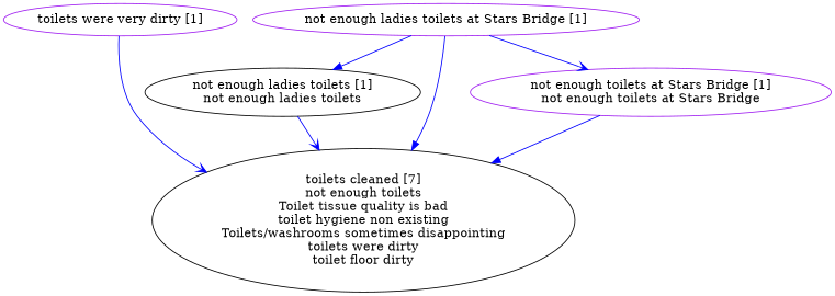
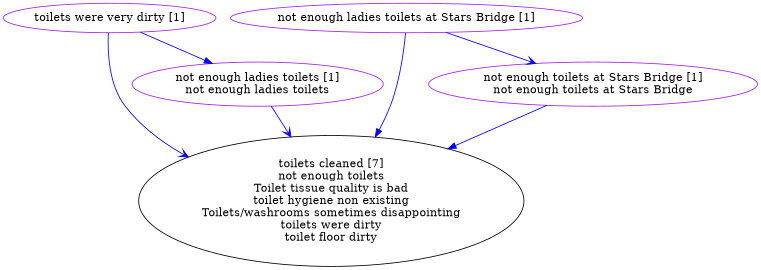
  digraph {
    node [color=purple]
    edge [arrowhead=vee color=blue]
    "toilets were very dirty [1]"
    "toilets cleaned [7]\nnot enough toilets\nToilet tissue quality is bad\ntoilet hygiene non existing\nToilets/washrooms sometimes disappointing\ntoilets were dirty\ntoilet floor dirty" [color=black]
    "not enough ladies toilets at Stars Bridge [1]"
    "not enough toilets at Stars Bridge [1]\nnot enough toilets at Stars Bridge"
-   "not enough ladies toilets [1]\nnot enough ladies toilets" [color=black]
+   "not enough ladies toilets [1]\nnot enough ladies toilets"
    "toilets were very dirty [1]" -> "toilets cleaned [7]\nnot enough toilets\nToilet tissue quality is bad\ntoilet hygiene non existing\nToilets/washrooms sometimes disappointing\ntoilets were dirty\ntoilet floor dirty"
    "not enough ladies toilets at Stars Bridge [1]" -> "toilets cleaned [7]\nnot enough toilets\nToilet tissue quality is bad\ntoilet hygiene non existing\nToilets/washrooms sometimes disappointing\ntoilets were dirty\ntoilet floor dirty" [arrowhead=normal]
    "not enough ladies toilets at Stars Bridge [1]" -> "not enough toilets at Stars Bridge [1]\nnot enough toilets at Stars Bridge"
-   "not enough ladies toilets at Stars Bridge [1]" -> "not enough ladies toilets [1]\nnot enough ladies toilets" [arrowhead=normal]
+   "toilets were very dirty [1]" -> "not enough ladies toilets [1]\nnot enough ladies toilets" [arrowhead=normal]
    "not enough toilets at Stars Bridge [1]\nnot enough toilets at Stars Bridge" -> "toilets cleaned [7]\nnot enough toilets\nToilet tissue quality is bad\ntoilet hygiene non existing\nToilets/washrooms sometimes disappointing\ntoilets were dirty\ntoilet floor dirty" [arrowhead=normal]
    "not enough ladies toilets [1]\nnot enough ladies toilets" -> "toilets cleaned [7]\nnot enough toilets\nToilet tissue quality is bad\ntoilet hygiene non existing\nToilets/washrooms sometimes disappointing\ntoilets were dirty\ntoilet floor dirty"
  }
